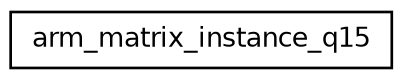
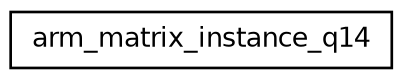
  digraph {
    rankdir=LR
-   n1 [color=black fillcolor=white fontname=Helvetica fontsize=10 height=0.2 label=arm_matrix_instance_q15 shape=record style=filled width=0.4]
+   n1 [color=black fillcolor=white fontname=Helvetica fontsize=10 height=0.2 label=arm_matrix_instance_q14 shape=record style=filled width=0.4]
  }
